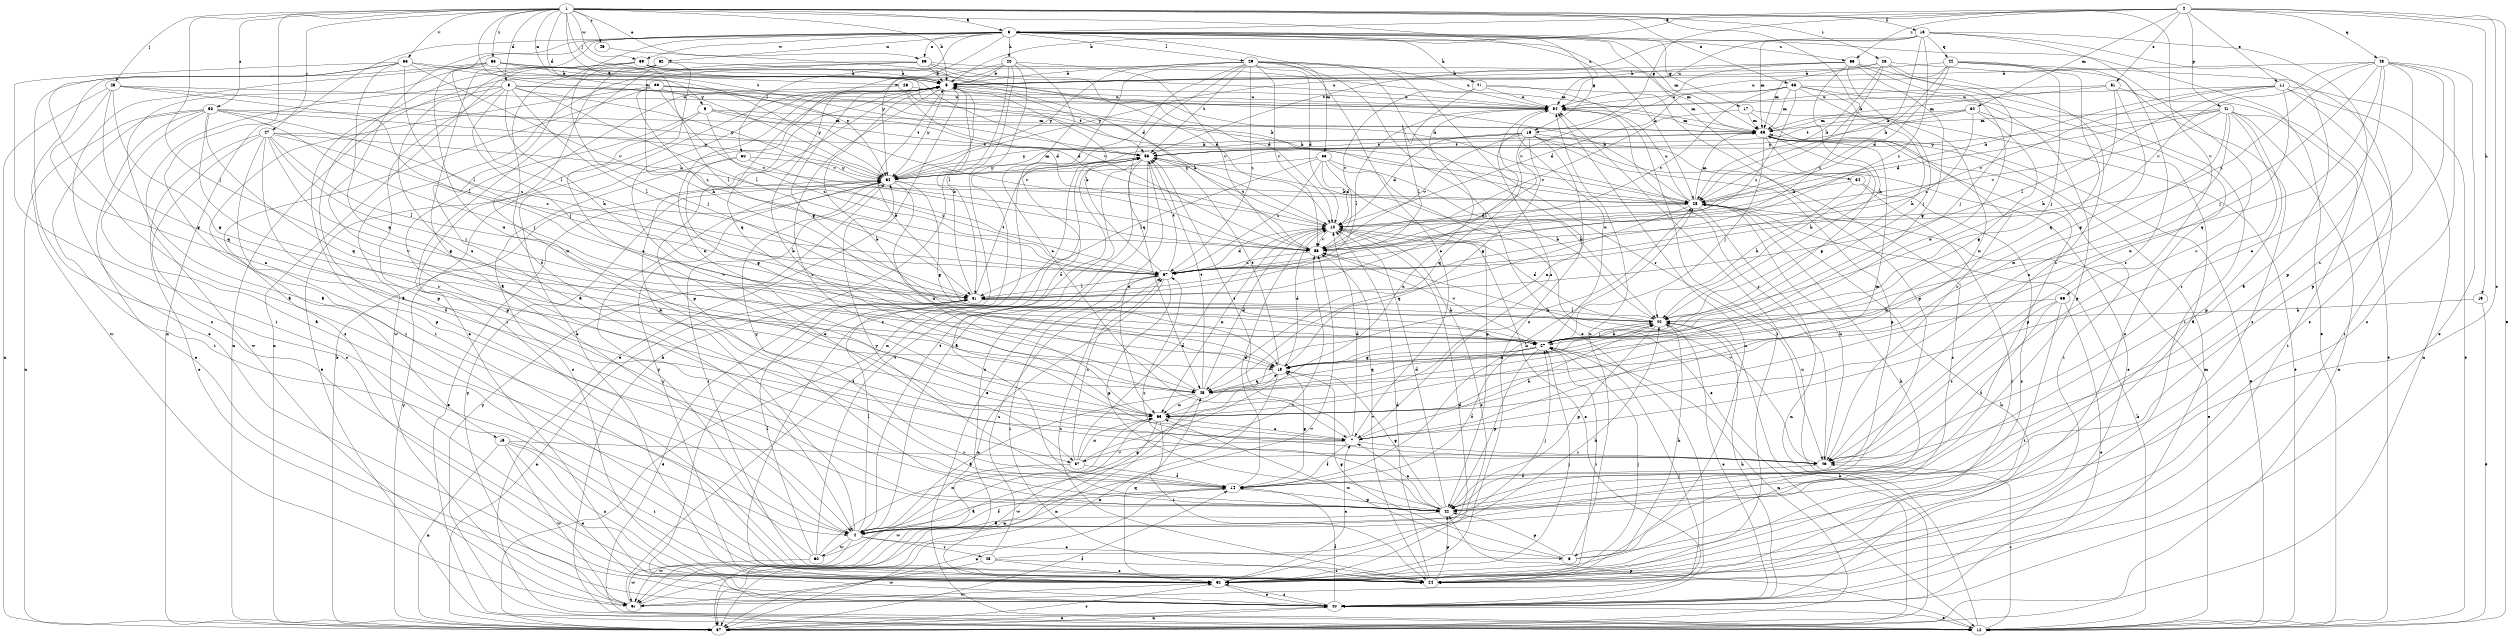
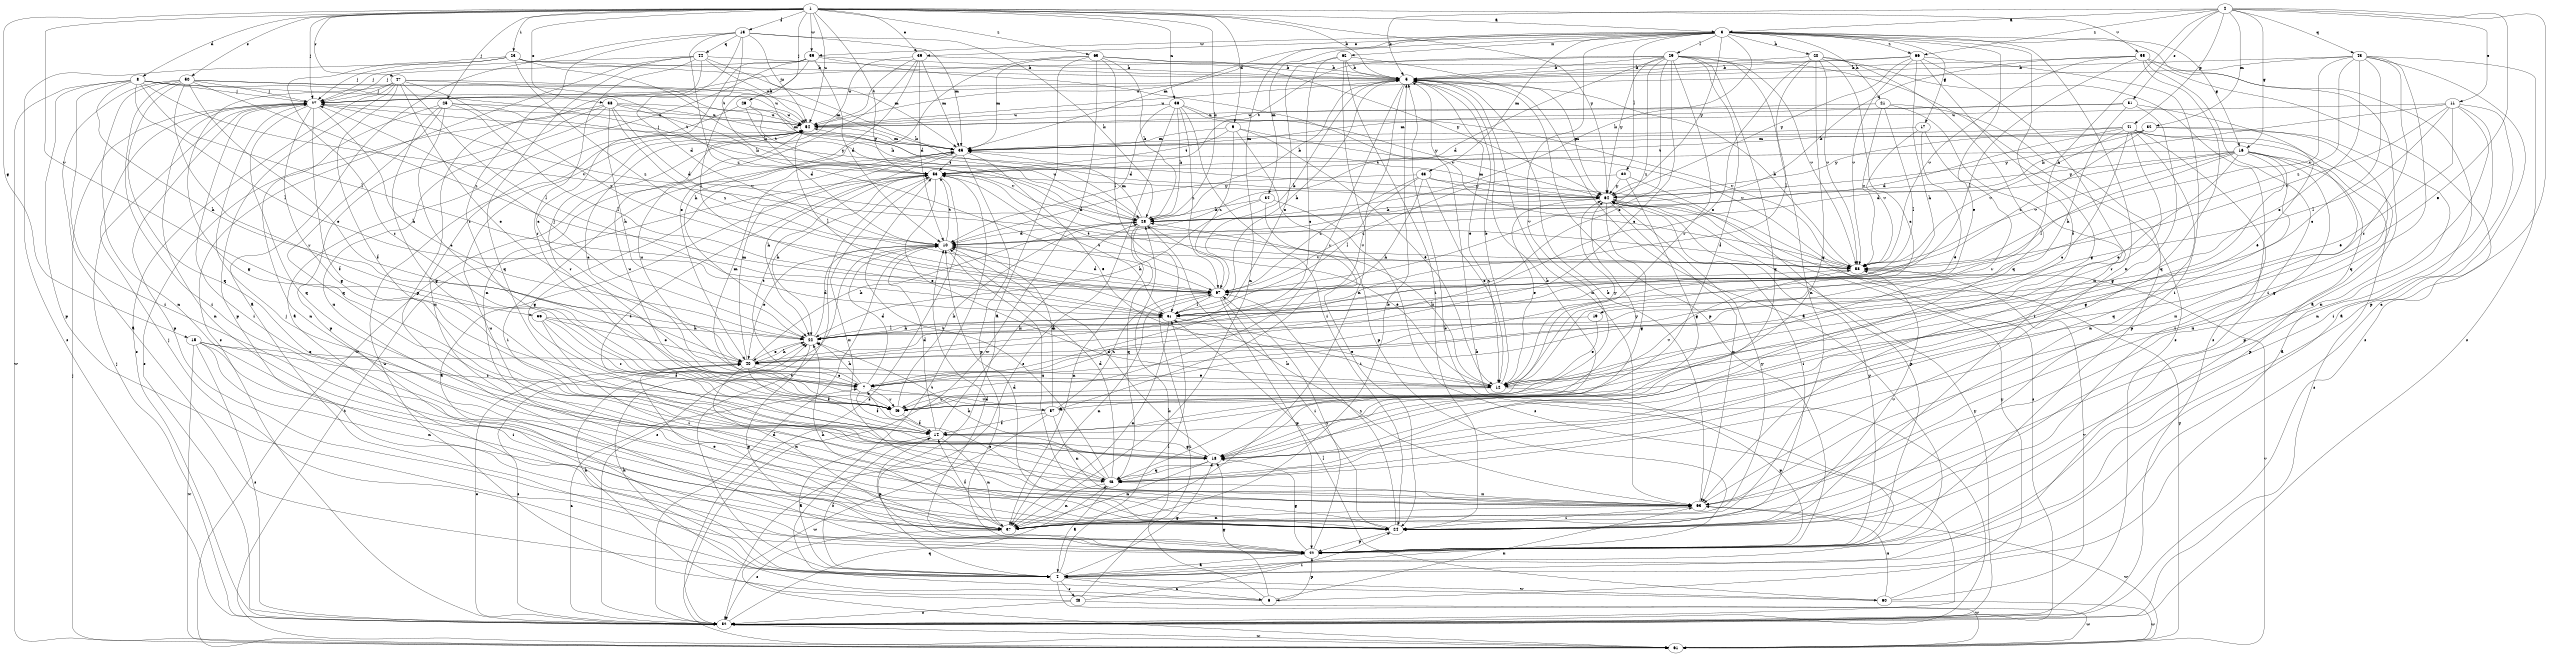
  strict digraph {
    1
    3
    13
    50
    53
    55
    59
    65
    5
    23
    27
    28
    39
    25
    54
    8
    9
    26
    36
    38
-   46
    64
    47
    56
    15
    4
    14
    62
    12
    20
    29
    37
    63
    66
    16
    33
    57
    17
    35
    30
    21
    34
    42
    44
    67
    49
    45
    24
    40
    22
    52
    31
    58
    10
    7
    61
    18
    6
    48
    60
    2
    32
    43
    41
    11
    19
    51
    1 -> 3 [label=a]
    1 -> 13 [label=f]
    1 -> 50 [label=s]
    1 -> 53 [label=t]
    1 -> 55 [label=v]
    1 -> 59 [label=w]
    1 -> 65 [label=z]
    1 -> 5 [label=b]
    1 -> 23 [label=i]
    1 -> 27 [label=j]
    1 -> 28 [label=k]
    1 -> 39 [label=o]
    1 -> 25 [label=j]
    1 -> 54 [label=u]
    1 -> 8 [label=d]
    1 -> 9 [label=d]
    1 -> 26 [label=j]
    1 -> 36 [label=n]
    1 -> 38 [label=o]
-   1 -> 46 [label=r]
    1 -> 64 [label=y]
    1 -> 47 [label=r]
    1 -> 56 [label=v]
    1 -> 15 [label=g]
    3 -> 59 [label=w]
    3 -> 28 [label=k]
    3 -> 39 [label=o]
    3 -> 64 [label=y]
    3 -> 4 [label=a]
    3 -> 14 [label=f]
    3 -> 62 [label=x]
    3 -> 12 [label=e]
    3 -> 20 [label=h]
    3 -> 29 [label=l]
    3 -> 37 [label=n]
    3 -> 63 [label=x]
    3 -> 66 [label=z]
    3 -> 16 [label=g]
    3 -> 33 [label=m]
    3 -> 57 [label=v]
    3 -> 17 [label=g]
    3 -> 35 [label=m]
    3 -> 30 [label=l]
    3 -> 21 [label=h]
    3 -> 34 [label=m]
    13 -> 53 [label=t]
    13 -> 28 [label=k]
    13 -> 54 [label=u]
    13 -> 4 [label=a]
    13 -> 35 [label=m]
    13 -> 42 [label=p]
    13 -> 44 [label=q]
    13 -> 67 [label=z]
    13 -> 49 [label=r]
    50 -> 27 [label=j]
    50 -> 64 [label=y]
    50 -> 4 [label=a]
    50 -> 37 [label=n]
    50 -> 35 [label=m]
    50 -> 67 [label=z]
    50 -> 49 [label=r]
    50 -> 45 [label=q]
    50 -> 24 [label=i]
    50 -> 40 [label=o]
    53 -> 64 [label=y]
    53 -> 4 [label=a]
    53 -> 12 [label=e]
    53 -> 63 [label=x]
    53 -> 22 [label=h]
    53 -> 52 [label=s]
    55 -> 5 [label=b]
    55 -> 28 [label=k]
    55 -> 4 [label=a]
    55 -> 45 [label=q]
    55 -> 24 [label=i]
    55 -> 52 [label=s]
    55 -> 31 [label=l]
    55 -> 58 [label=v]
    59 -> 5 [label=b]
    59 -> 27 [label=j]
    59 -> 4 [label=a]
    59 -> 31 [label=l]
    59 -> 58 [label=v]
    59 -> 10 [label=d]
    59 -> 7 [label=c]
-   65 -> 5 [label=a]
+   65 -> 5 [label=b]
    65 -> 28 [label=k]
    65 -> 64 [label=y]
    65 -> 4 [label=a]
    65 -> 35 [label=m]
    65 -> 40 [label=o]
    65 -> 31 [label=l]
    65 -> 61 [label=w]
    5 -> 54 [label=u]
    5 -> 64 [label=y]
    5 -> 12 [label=e]
    5 -> 63 [label=x]
    5 -> 57 [label=v]
    5 -> 42 [label=p]
    5 -> 49 [label=r]
    23 -> 5 [label=b]
    23 -> 27 [label=j]
    23 -> 28 [label=k]
    23 -> 35 [label=m]
    23 -> 67 [label=z]
    23 -> 49 [label=r]
    23 -> 52 [label=s]
-   27 -> 5 [label=b]
+   5 -> 27 [label=b]
    27 -> 54 [label=u]
    27 -> 14 [label=f]
    27 -> 37 [label=n]
    27 -> 42 [label=p]
    27 -> 45 [label=q]
    27 -> 24 [label=i]
    27 -> 22 [label=h]
    27 -> 58 [label=v]
    27 -> 18 [label=g]
    28 -> 5 [label=b]
    28 -> 54 [label=u]
    28 -> 12 [label=e]
    28 -> 37 [label=n]
    28 -> 35 [label=m]
    28 -> 45 [label=q]
    28 -> 10 [label=d]
    39 -> 5 [label=b]
    39 -> 54 [label=u]
    39 -> 37 [label=n]
    39 -> 35 [label=m]
    39 -> 22 [label=h]
    39 -> 10 [label=d]
    39 -> 61 [label=w]
    25 -> 54 [label=u]
    25 -> 64 [label=y]
    25 -> 37 [label=n]
    25 -> 45 [label=q]
    25 -> 31 [label=l]
    25 -> 7 [label=c]
    25 -> 18 [label=g]
    54 -> 35 [label=m]
    54 -> 49 [label=r]
    54 -> 31 [label=l]
    54 -> 7 [label=c]
    8 -> 27 [label=j]
    8 -> 28 [label=k]
    8 -> 54 [label=u]
    8 -> 42 [label=p]
    8 -> 67 [label=l]
    8 -> 24 [label=i]
    8 -> 22 [label=h]
    8 -> 31 [label=l]
    8 -> 58 [label=v]
    8 -> 61 [label=w]
    9 -> 53 [label=t]
    9 -> 12 [label=e]
    9 -> 35 [label=m]
    9 -> 42 [label=p]
    9 -> 67 [label=z]
    9 -> 58 [label=v]
    26 -> 53 [label=t]
    26 -> 54 [label=u]
    26 -> 63 [label=x]
    26 -> 10 [label=d]
    36 -> 28 [label=k]
    36 -> 54 [label=u]
    36 -> 64 [label=y]
    36 -> 67 [label=z]
    36 -> 24 [label=i]
    36 -> 52 [label=s]
    36 -> 58 [label=v]
    36 -> 10 [label=d]
    38 -> 54 [label=u]
    38 -> 63 [label=x]
    38 -> 35 [label=m]
    38 -> 42 [label=p]
    38 -> 67 [label=z]
    38 -> 22 [label=h]
    38 -> 52 [label=s]
    38 -> 58 [label=v]
    38 -> 10 [label=d]
-   46 -> 10 [label=d]
    64 -> 28 [label=k]
    64 -> 12 [label=e]
    64 -> 63 [label=x]
    64 -> 35 [label=m]
    64 -> 24 [label=i]
    64 -> 18 [label=g]
    47 -> 53 [label=t]
    47 -> 27 [label=j]
    47 -> 28 [label=k]
    47 -> 14 [label=f]
    47 -> 42 [label=p]
    47 -> 67 [label=z]
    47 -> 40 [label=o]
    47 -> 52 [label=s]
    47 -> 31 [label=l]
    47 -> 18 [label=g]
    56 -> 14 [label=f]
    56 -> 49 [label=r]
    56 -> 24 [label=i]
    56 -> 40 [label=o]
    56 -> 22 [label=h]
    15 -> 37 [label=n]
    15 -> 49 [label=r]
    15 -> 24 [label=i]
    15 -> 40 [label=o]
    15 -> 52 [label=s]
    15 -> 61 [label=w]
    4 -> 53 [label=t]
    4 -> 5 [label=b]
    4 -> 27 [label=j]
    4 -> 14 [label=f]
    4 -> 31 [label=l]
    4 -> 61 [label=w]
    4 -> 18 [label=g]
    4 -> 6 [label=c]
    4 -> 48 [label=r]
    4 -> 60 [label=w]
    14 -> 28 [label=k]
    14 -> 64 [label=y]
    14 -> 4 [label=a]
    14 -> 37 [label=n]
    14 -> 42 [label=p]
    14 -> 10 [label=d]
    14 -> 18 [label=g]
    62 -> 5 [label=b]
    62 -> 4 [label=a]
    62 -> 37 [label=n]
    62 -> 24 [label=i]
    62 -> 40 [label=o]
    62 -> 7 [label=c]
    12 -> 5 [label=b]
    12 -> 28 [label=k]
    12 -> 54 [label=u]
    12 -> 64 [label=y]
    12 -> 42 [label=p]
    12 -> 49 [label=r]
    20 -> 5 [label=b]
    20 -> 45 [label=q]
    20 -> 40 [label=o]
    20 -> 52 [label=s]
    20 -> 31 [label=l]
    20 -> 58 [label=v]
    20 -> 7 [label=c]
    20 -> 18 [label=g]
    29 -> 53 [label=t]
    29 -> 5 [label=b]
    29 -> 54 [label=u]
    29 -> 64 [label=y]
    29 -> 14 [label=f]
    29 -> 37 [label=n]
    29 -> 67 [label=z]
    29 -> 49 [label=r]
    29 -> 45 [label=q]
    29 -> 40 [label=o]
    29 -> 52 [label=s]
    29 -> 58 [label=v]
    29 -> 10 [label=d]
    29 -> 7 [label=c]
    37 -> 5 [label=b]
    37 -> 64 [label=y]
    37 -> 14 [label=f]
    37 -> 40 [label=o]
    37 -> 22 [label=h]
    37 -> 52 [label=s]
    63 -> 5 [label=b]
    63 -> 28 [label=k]
    63 -> 37 [label=n]
    63 -> 24 [label=i]
    63 -> 7 [label=c]
    63 -> 61 [label=w]
    66 -> 5 [label=b]
    66 -> 27 [label=j]
    66 -> 64 [label=y]
    66 -> 63 [label=x]
    66 -> 24 [label=i]
    66 -> 22 [label=h]
    66 -> 58 [label=v]
    66 -> 18 [label=g]
    16 -> 53 [label=t]
    16 -> 64 [label=y]
    16 -> 63 [label=x]
    16 -> 42 [label=p]
    16 -> 45 [label=q]
    16 -> 40 [label=o]
    16 -> 52 [label=s]
    16 -> 31 [label=l]
    16 -> 58 [label=v]
    16 -> 10 [label=d]
    16 -> 18 [label=g]
    33 -> 64 [label=y]
    33 -> 12 [label=e]
    33 -> 42 [label=p]
    33 -> 67 [label=z]
    33 -> 22 [label=h]
    33 -> 31 [label=l]
    33 -> 10 [label=d]
    57 -> 54 [label=u]
    57 -> 14 [label=f]
    57 -> 63 [label=x]
    57 -> 67 [label=z]
    57 -> 10 [label=d]
    57 -> 61 [label=w]
    17 -> 12 [label=e]
    17 -> 35 [label=m]
    17 -> 49 [label=r]
    17 -> 58 [label=v]
    35 -> 53 [label=t]
    35 -> 27 [label=j]
    35 -> 12 [label=e]
    35 -> 42 [label=p]
    35 -> 24 [label=i]
    35 -> 22 [label=h]
    35 -> 18 [label=g]
    30 -> 64 [label=y]
    30 -> 67 [label=z]
    30 -> 52 [label=s]
    30 -> 18 [label=g]
    21 -> 54 [label=u]
    21 -> 42 [label=p]
    21 -> 24 [label=i]
    21 -> 31 [label=l]
    21 -> 58 [label=v]
    34 -> 28 [label=k]
    34 -> 24 [label=i]
    34 -> 22 [label=h]
    34 -> 52 [label=s]
    42 -> 64 [label=y]
    42 -> 4 [label=a]
    42 -> 67 [label=z]
    42 -> 10 [label=d]
-   42 -> 7 [label=c]
+   40 -> 7 [label=c]
    42 -> 18 [label=g]
    44 -> 5 [label=b]
    44 -> 27 [label=j]
    44 -> 28 [label=k]
    44 -> 54 [label=u]
    44 -> 49 [label=r]
    44 -> 45 [label=q]
    44 -> 52 [label=s]
    44 -> 10 [label=d]
    67 -> 53 [label=t]
    67 -> 5 [label=b]
    67 -> 37 [label=n]
    67 -> 42 [label=p]
    67 -> 24 [label=i]
    67 -> 31 [label=l]
    67 -> 10 [label=d]
    49 -> 28 [label=k]
    49 -> 14 [label=f]
    49 -> 58 [label=v]
    45 -> 53 [label=t]
    45 -> 5 [label=b]
    45 -> 4 [label=a]
    45 -> 37 [label=n]
    45 -> 63 [label=x]
    45 -> 22 [label=h]
    45 -> 10 [label=d]
    24 -> 27 [label=j]
    24 -> 54 [label=u]
    24 -> 42 [label=p]
    24 -> 67 [label=z]
    24 -> 58 [label=v]
    24 -> 10 [label=d]
    40 -> 28 [label=k]
    40 -> 14 [label=f]
    40 -> 12 [label=e]
    40 -> 37 [label=n]
    40 -> 35 [label=m]
    40 -> 22 [label=h]
    40 -> 52 [label=s]
    22 -> 27 [label=j]
    22 -> 42 [label=p]
    22 -> 40 [label=o]
    22 -> 31 [label=l]
    22 -> 10 [label=d]
    52 -> 5 [label=b]
    52 -> 27 [label=j]
    52 -> 64 [label=y]
    52 -> 45 [label=q]
    52 -> 40 [label=o]
    52 -> 10 [label=d]
    52 -> 7 [label=c]
    52 -> 61 [label=w]
    31 -> 53 [label=t]
    31 -> 5 [label=b]
    31 -> 12 [label=e]
    31 -> 37 [label=n]
    31 -> 22 [label=h]
    58 -> 5 [label=b]
    58 -> 67 [label=z]
    10 -> 53 [label=t]
    10 -> 63 [label=x]
    10 -> 40 [label=o]
    10 -> 52 [label=s]
    10 -> 58 [label=v]
    7 -> 53 [label=t]
    7 -> 14 [label=f]
    7 -> 57 [label=v]
    7 -> 35 [label=m]
    7 -> 49 [label=r]
    7 -> 22 [label=h]
    7 -> 10 [label=d]
    61 -> 53 [label=t]
    61 -> 27 [label=j]
    61 -> 64 [label=y]
    61 -> 58 [label=v]
    18 -> 53 [label=t]
    18 -> 37 [label=n]
    18 -> 45 [label=q]
    18 -> 10 [label=d]
    6 -> 28 [label=k]
    6 -> 54 [label=u]
    6 -> 63 [label=x]
    6 -> 42 [label=p]
    6 -> 22 [label=h]
    6 -> 18 [label=g]
    48 -> 67 [label=z]
    48 -> 24 [label=i]
    48 -> 22 [label=h]
    48 -> 52 [label=s]
    48 -> 61 [label=w]
    60 -> 53 [label=t]
    60 -> 64 [label=y]
    60 -> 63 [label=x]
    60 -> 31 [label=l]
    60 -> 58 [label=v]
    60 -> 61 [label=w]
    2 -> 3 [label=a]
    2 -> 5 [label=b]
    2 -> 12 [label=e]
    2 -> 66 [label=z]
    2 -> 16 [label=g]
    2 -> 6 [label=c]
    2 -> 32 [label=m]
    2 -> 43 [label=q]
    2 -> 41 [label=p]
    2 -> 11 [label=e]
    2 -> 19 [label=h]
    2 -> 51 [label=s]
    32 -> 53 [label=t]
    32 -> 64 [label=y]
    32 -> 4 [label=a]
    32 -> 35 [label=m]
    32 -> 67 [label=z]
    32 -> 18 [label=g]
    43 -> 5 [label=b]
    43 -> 27 [label=j]
    43 -> 42 [label=p]
    43 -> 67 [label=z]
    43 -> 49 [label=r]
    43 -> 45 [label=q]
    43 -> 40 [label=o]
    43 -> 52 [label=s]
    43 -> 58 [label=v]
    43 -> 7 [label=c]
    41 -> 64 [label=y]
    41 -> 37 [label=n]
    41 -> 63 [label=x]
    41 -> 35 [label=m]
    41 -> 42 [label=p]
    41 -> 49 [label=r]
    41 -> 24 [label=i]
    41 -> 58 [label=v]
    41 -> 10 [label=d]
    41 -> 7 [label=c]
    11 -> 28 [label=k]
    11 -> 54 [label=u]
    11 -> 12 [label=e]
    11 -> 37 [label=n]
    11 -> 63 [label=x]
    11 -> 24 [label=i]
    11 -> 31 [label=l]
    11 -> 58 [label=v]
    19 -> 12 [label=e]
    19 -> 22 [label=h]
    51 -> 54 [label=u]
    51 -> 12 [label=e]
    51 -> 35 [label=m]
    51 -> 22 [label=h]
    51 -> 18 [label=g]
  }
